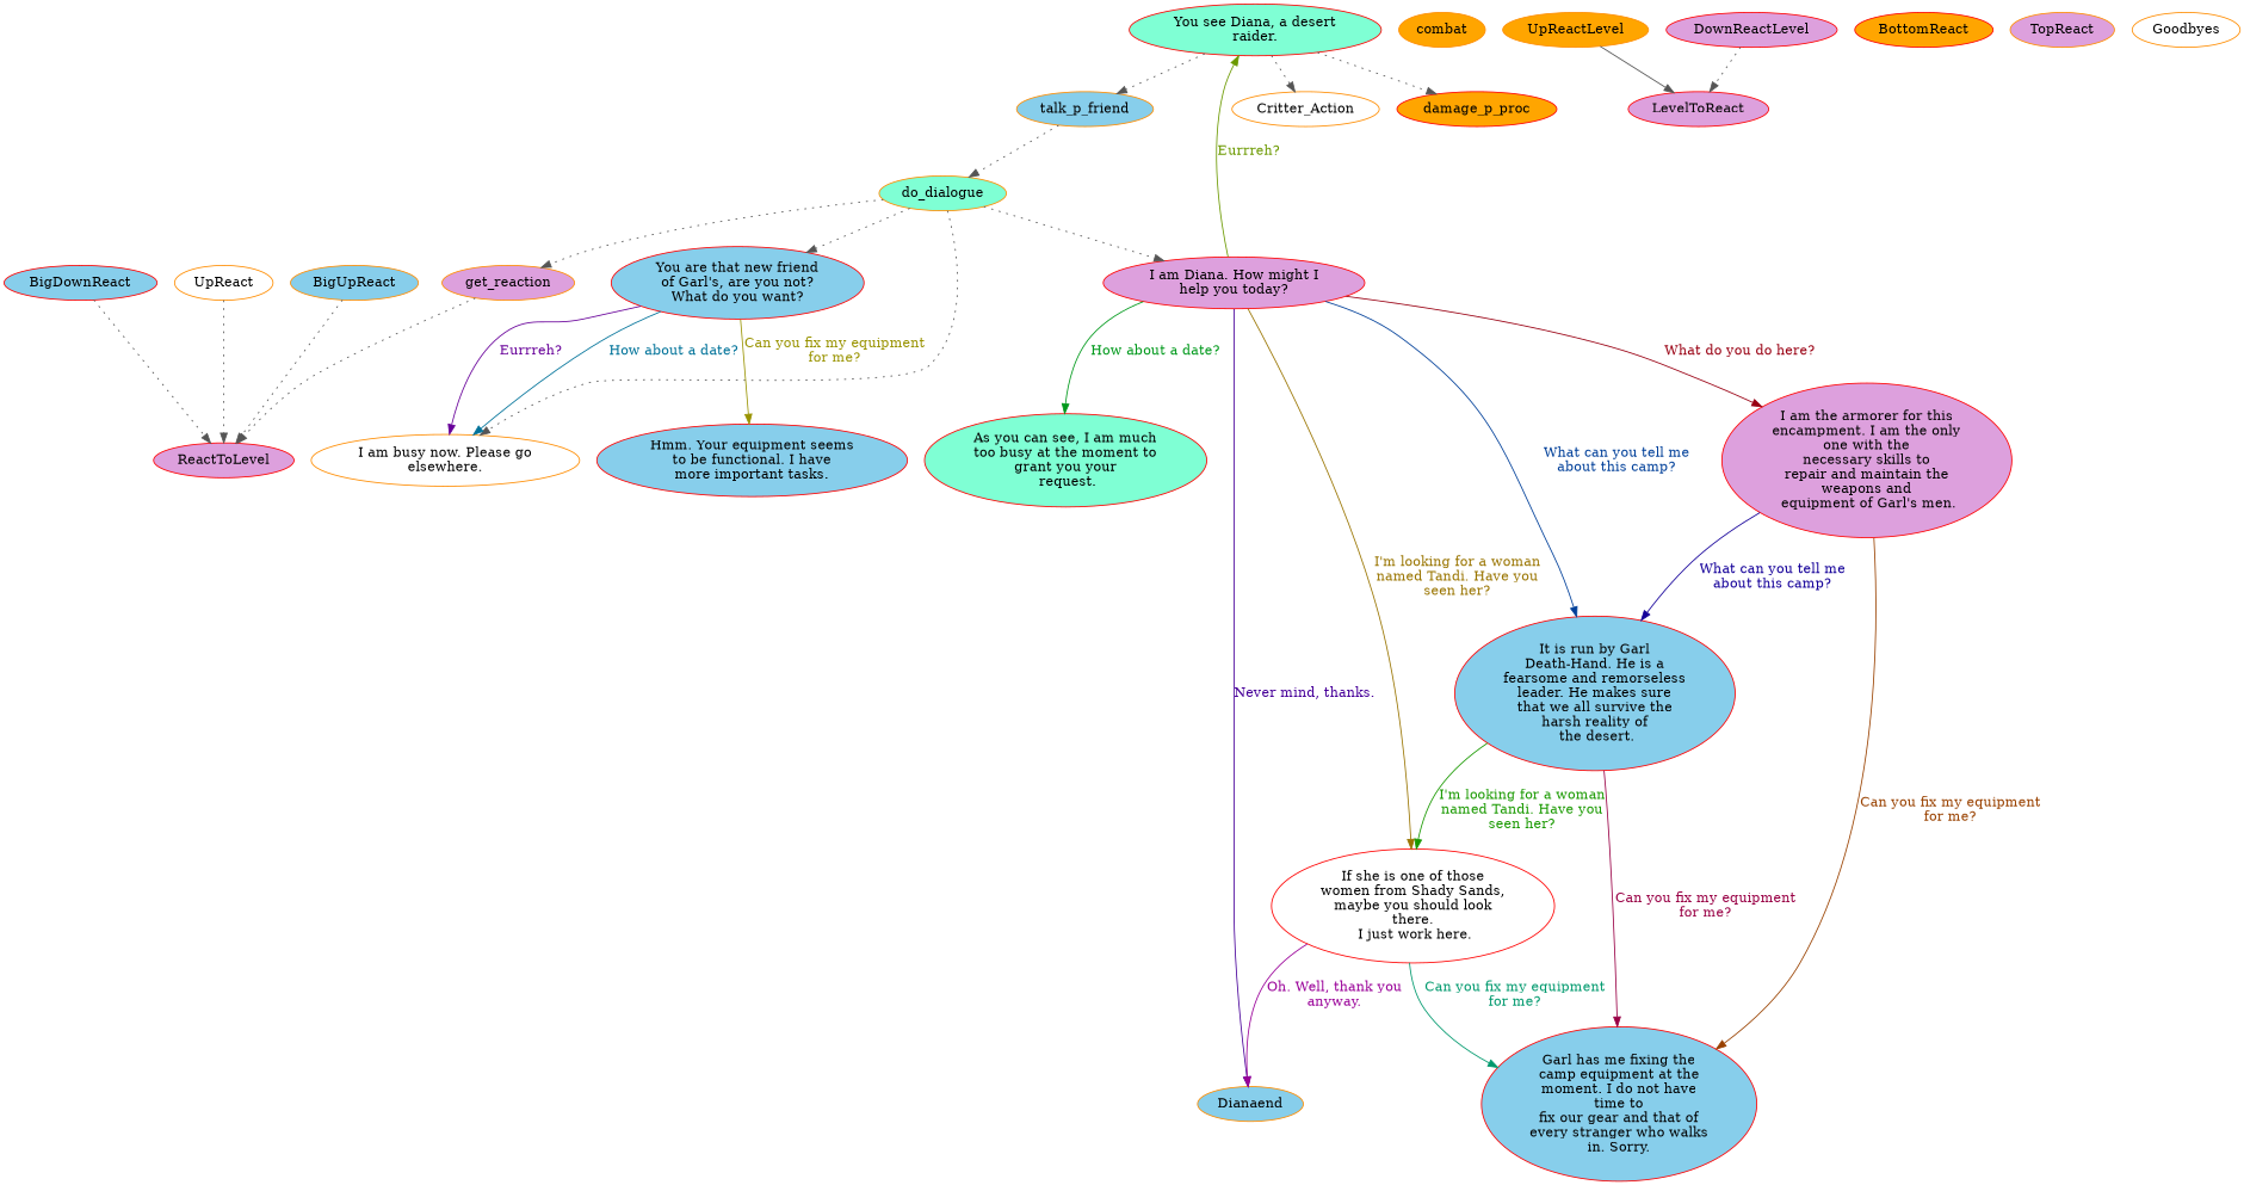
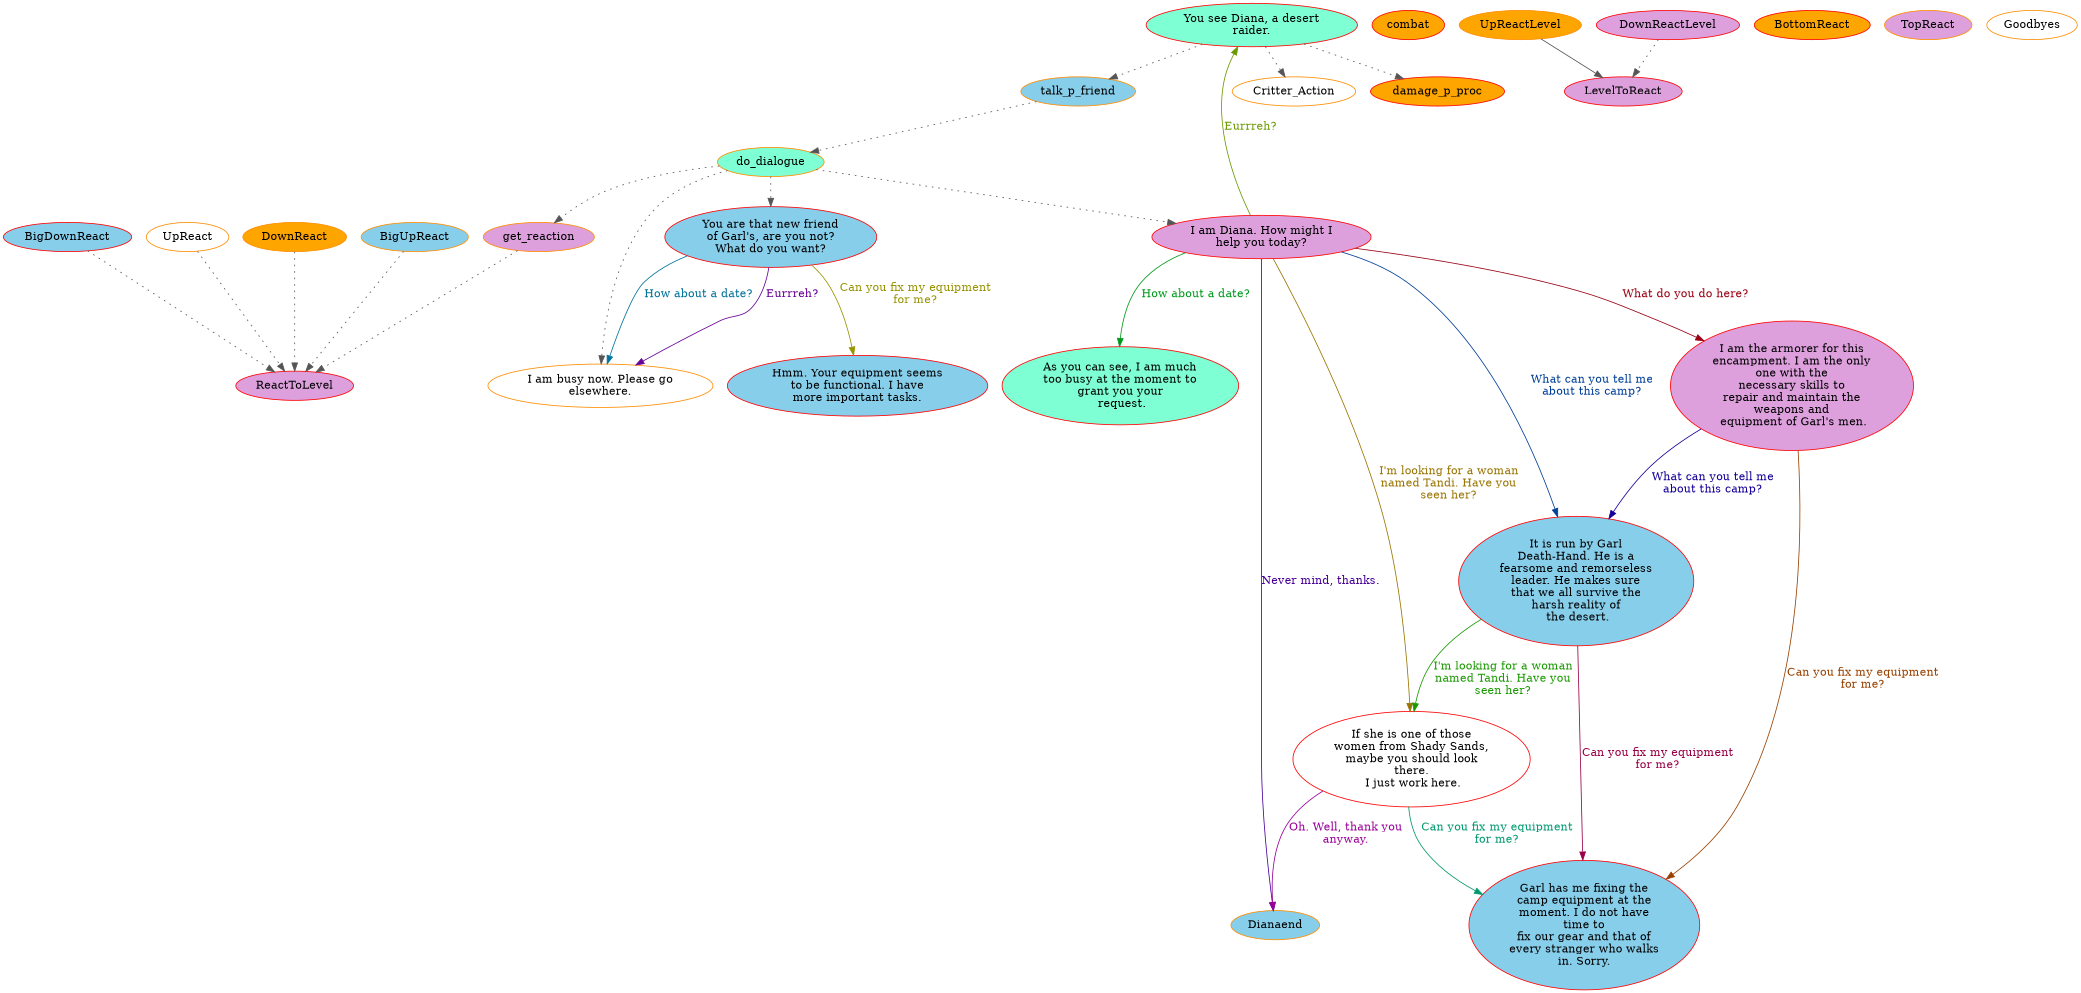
  digraph {
    node [color=red fillcolor=skyblue style=filled]
    edge [color="#555555"]
    n1 [fillcolor=aquamarine label="You see Diana, a desert\nraider."]
    n2 [color=darkorange label=talk_p_friend]
    Critter_Action [color=darkorange fillcolor=white]
    damage_p_proc [fillcolor=orange]
    do_dialogue [color=darkorange fillcolor=aquamarine]
    get_reaction [color=darkorange fillcolor=plum]
    n7 [color=darkorange fillcolor=white label="I am busy now. Please go\nelsewhere."]
    n8 [label="You are that new friend\nof Garl's, are you not?\nWhat do you want?"]
    n9 [fillcolor=plum label="I am Diana. How might I\nhelp you today?"]
    ReactToLevel [fillcolor=plum]
    n11 [label="Hmm. Your equipment seems\nto be functional. I have\nmore important tasks."]
    n12 [fillcolor=white label="If she is one of those\nwomen from Shady Sands,\nmaybe you should look\nthere.\n I just work here."]
    Dianaend [color=darkorange]
    n14 [fillcolor=aquamarine label="As you can see, I am much\ntoo busy at the moment to\ngrant you your\n request."]
    n15 [fillcolor=plum label="I am the armorer for this\nencampment. I am the only\none with the\nnecessary skills to\nrepair and maintain the\nweapons and\n equipment of Garl's men."]
    n16 [label="It is run by Garl\nDeath-Hand. He is a\nfearsome and remorseless\nleader. He makes sure\nthat we all survive the\nharsh reality of\n the desert."]
    n17 [label="Garl has me fixing the\ncamp equipment at the\nmoment. I do not have\ntime to\nfix our gear and that of\nevery stranger who walks\nin. Sorry."]
-   combat [color=darkorange fillcolor=orange]
+   combat [fillcolor=orange]
    LevelToReact [fillcolor=plum]
    UpReact [color=darkorange fillcolor=white]
+   DownReact [color=darkorange fillcolor=orange]
    BottomReact [fillcolor=orange]
    TopReact [color=darkorange fillcolor=plum]
    BigUpReact [color=darkorange]
    BigDownReact
    UpReactLevel [color=darkorange fillcolor=orange]
    DownReactLevel [fillcolor=plum]
    Goodbyes [color=darkorange fillcolor=white]
    n1 -> n2 [style=dotted]
    n1 -> Critter_Action [style=dotted]
    n1 -> damage_p_proc [style=dotted]
    n2 -> do_dialogue [style=dotted]
    do_dialogue -> get_reaction [style=dotted]
    do_dialogue -> n7 [style=dotted]
    do_dialogue -> n8 [style=dotted]
    do_dialogue -> n9 [style=dotted]
    get_reaction -> ReactToLevel [style=dotted]
    n8 -> n7 [color="#007299" fontcolor="#007299" label="How about a date?"]
    n8 -> n7 [color="#670099" fontcolor="#670099" label="Eurrreh?"]
    n8 -> n11 [color="#999300" fontcolor="#999300" label="Can you fix my equipment\nfor me?"]
    n9 -> n1 [color="#6B9900" fontcolor="#6B9900" label="Eurrreh?"]
    n9 -> n12 [color="#997400" fontcolor="#997400" label="I'm looking for a woman\nnamed Tandi. Have you\nseen her?"]
    n9 -> Dianaend [color="#470099" fontcolor="#470099" label="Never mind, thanks."]
    n9 -> n14 [color="#00991B" fontcolor="#00991B" label="How about a date?"]
    n9 -> n15 [color="#990012" fontcolor="#990012" label="What do you do here?"]
    n9 -> n16 [color="#003F99" fontcolor="#003F99" label="What can you tell me\nabout this camp?"]
    n12 -> Dianaend [color="#990098" fontcolor="#990098" label="Oh. Well, thank you\nanyway."]
    n12 -> n17 [color="#00996D" fontcolor="#00996D" label="Can you fix my equipment\nfor me?"]
    n15 -> n16 [color="#140099" fontcolor="#140099" label="What can you tell me\nabout this camp?"]
    n15 -> n17 [color="#994100" fontcolor="#994100" label="Can you fix my equipment\nfor me?"]
    n16 -> n12 [color="#199900" fontcolor="#199900" label="I'm looking for a woman\nnamed Tandi. Have you\nseen her?"]
    n16 -> n17 [color="#990045" fontcolor="#990045" label="Can you fix my equipment\nfor me?"]
    UpReact -> ReactToLevel [style=dotted]
+   DownReact -> ReactToLevel [style=dotted]
    BigUpReact -> ReactToLevel [style=dotted]
    BigDownReact -> ReactToLevel [style=dotted]
    UpReactLevel -> LevelToReact [style=solid]
    DownReactLevel -> LevelToReact [style=dotted]
  }
